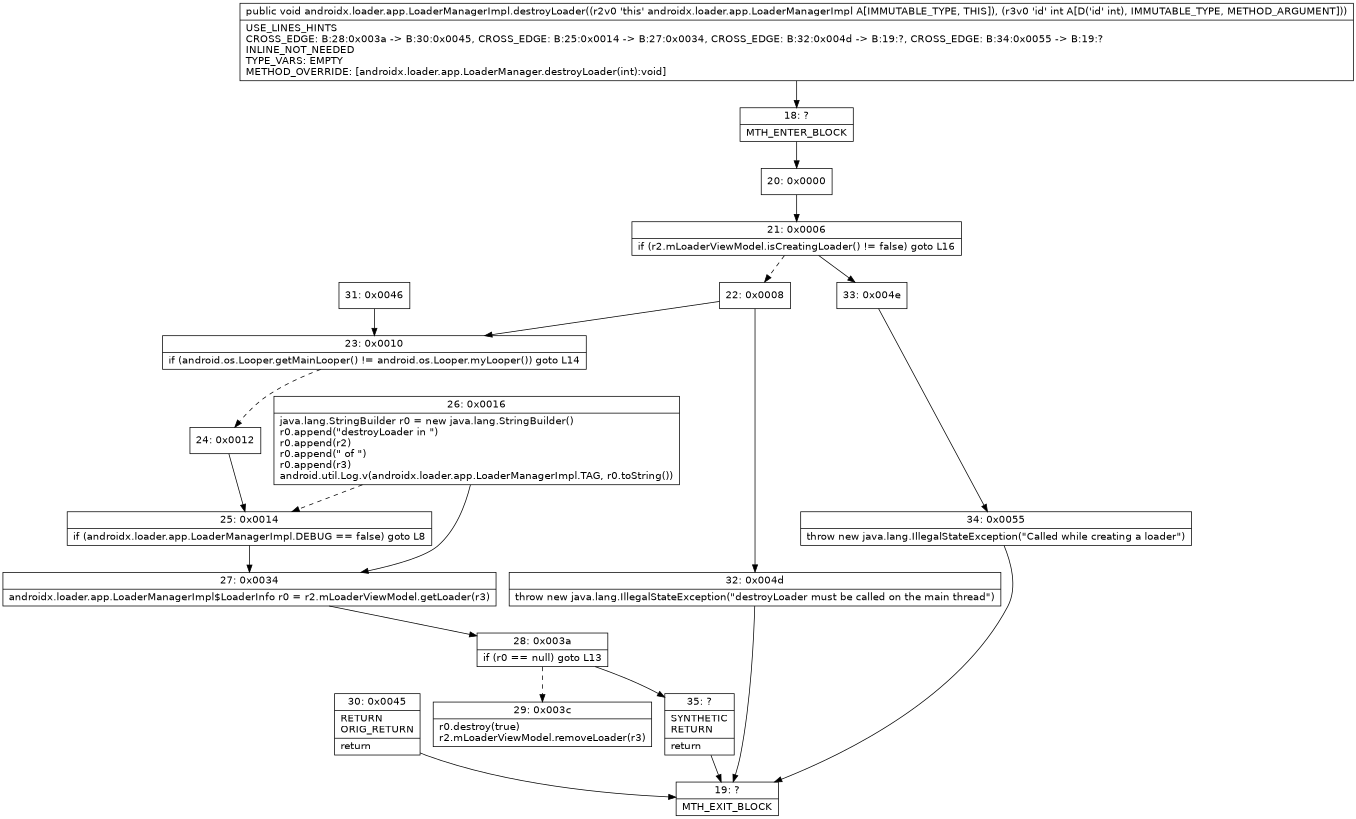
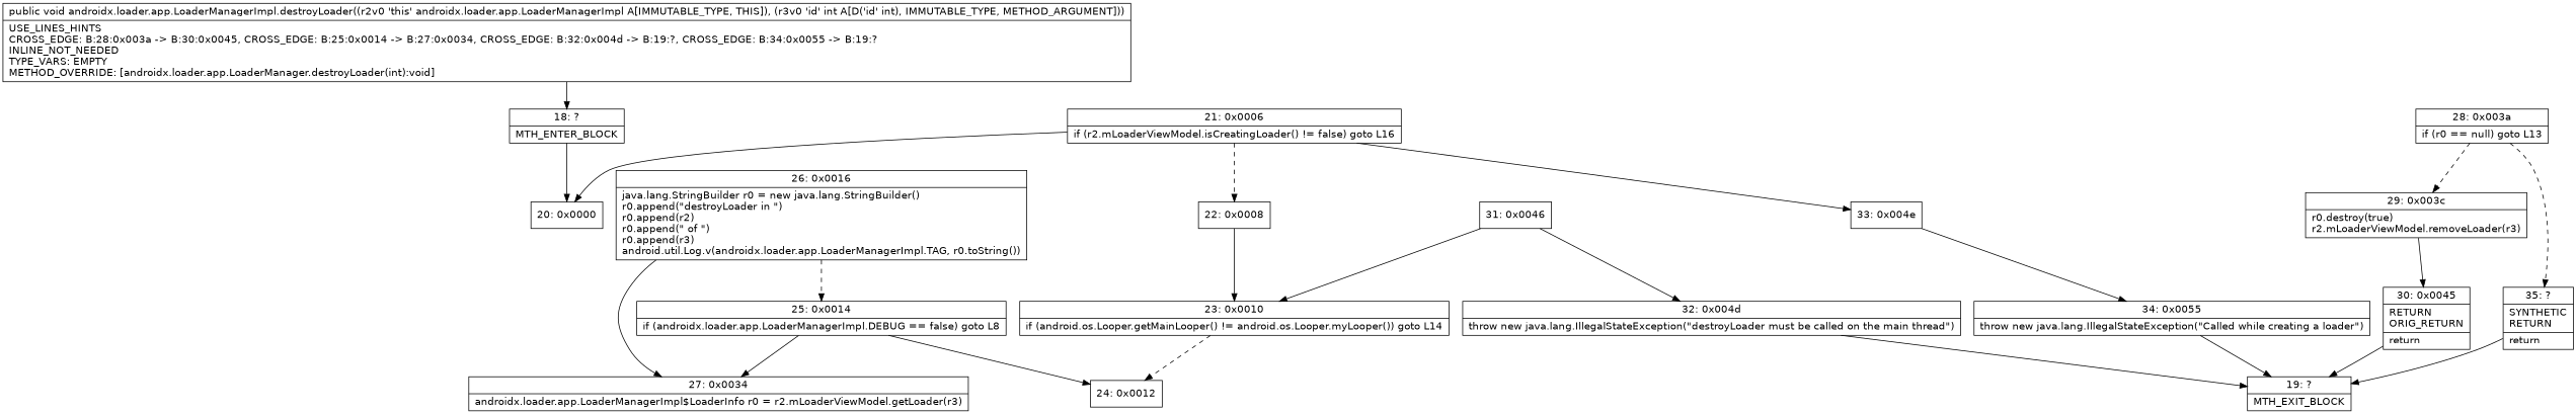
  digraph {
    fontname="DejaVu Sans"
    node [fontname="DejaVu Sans" shape=record]
    edge [fontname="DejaVu Sans"]
    n1 [label="{18\:\ ?|MTH_ENTER_BLOCK\l}"]
    n2 [label="{20\:\ 0x0000}"]
    n3 [label="{21\:\ 0x0006|if (r2.mLoaderViewModel.isCreatingLoader() != false) goto L16\l}"]
    n4 [label="{22\:\ 0x0008}"]
    n5 [label="{33\:\ 0x004e}"]
    n6 [label="{23\:\ 0x0010|if (android.os.Looper.getMainLooper() != android.os.Looper.myLooper()) goto L14\l}"]
    n7 [label="{34\:\ 0x0055|throw new java.lang.IllegalStateException(\"Called while creating a loader\")\l}"]
    n8 [label="{24\:\ 0x0012}"]
    n9 [label="{25\:\ 0x0014|if (androidx.loader.app.LoaderManagerImpl.DEBUG == false) goto L8\l}"]
    n10 [label="{31\:\ 0x0046}"]
    n11 [label="{32\:\ 0x004d|throw new java.lang.IllegalStateException(\"destroyLoader must be called on the main thread\")\l}"]
    n12 [label="{27\:\ 0x0034|androidx.loader.app.LoaderManagerImpl$LoaderInfo r0 = r2.mLoaderViewModel.getLoader(r3)\l}"]
    n13 [label="{26\:\ 0x0016|java.lang.StringBuilder r0 = new java.lang.StringBuilder()\lr0.append(\"destroyLoader in \")\lr0.append(r2)\lr0.append(\" of \")\lr0.append(r3)\landroid.util.Log.v(androidx.loader.app.LoaderManagerImpl.TAG, r0.toString())\l}"]
    n14 [label="{28\:\ 0x003a|if (r0 == null) goto L13\l}"]
    n15 [label="{29\:\ 0x003c|r0.destroy(true)\lr2.mLoaderViewModel.removeLoader(r3)\l}"]
    n16 [label="{35\:\ ?|SYNTHETIC\lRETURN\l|return\l}"]
    n17 [label="{30\:\ 0x0045|RETURN\lORIG_RETURN\l|return\l}"]
    n18 [label="{19\:\ ?|MTH_EXIT_BLOCK\l}"]
    n19 [label="{public void androidx.loader.app.LoaderManagerImpl.destroyLoader((r2v0 'this' androidx.loader.app.LoaderManagerImpl A[IMMUTABLE_TYPE, THIS]), (r3v0 'id' int A[D('id' int), IMMUTABLE_TYPE, METHOD_ARGUMENT]))  | USE_LINES_HINTS\lCROSS_EDGE: B:28:0x003a \-\> B:30:0x0045, CROSS_EDGE: B:25:0x0014 \-\> B:27:0x0034, CROSS_EDGE: B:32:0x004d \-\> B:19:?, CROSS_EDGE: B:34:0x0055 \-\> B:19:?\lINLINE_NOT_NEEDED\lTYPE_VARS: EMPTY\lMETHOD_OVERRIDE: [androidx.loader.app.LoaderManager.destroyLoader(int):void]\l}"]
    n1 -> n2
-   n2 -> n3
+   n3 -> n2
    n3 -> n4 [style=dashed]
    n3 -> n5
    n4 -> n6
    n5 -> n7
    n6 -> n8 [style=dashed]
    n7 -> n18
-   n8 -> n9
+   n9 -> n8
    n9 -> n12
    n10 -> n6
-   n4 -> n11
+   n10 -> n11
    n11 -> n18
-   n12 -> n14
    n13 -> n9 [style=dashed]
    n13 -> n12
    n14 -> n15 [style=dashed]
-   n14 -> n16
+   n14 -> n16 [style=dashed]
+   n15 -> n17
    n16 -> n18
    n17 -> n18
    n19 -> n1
  }
